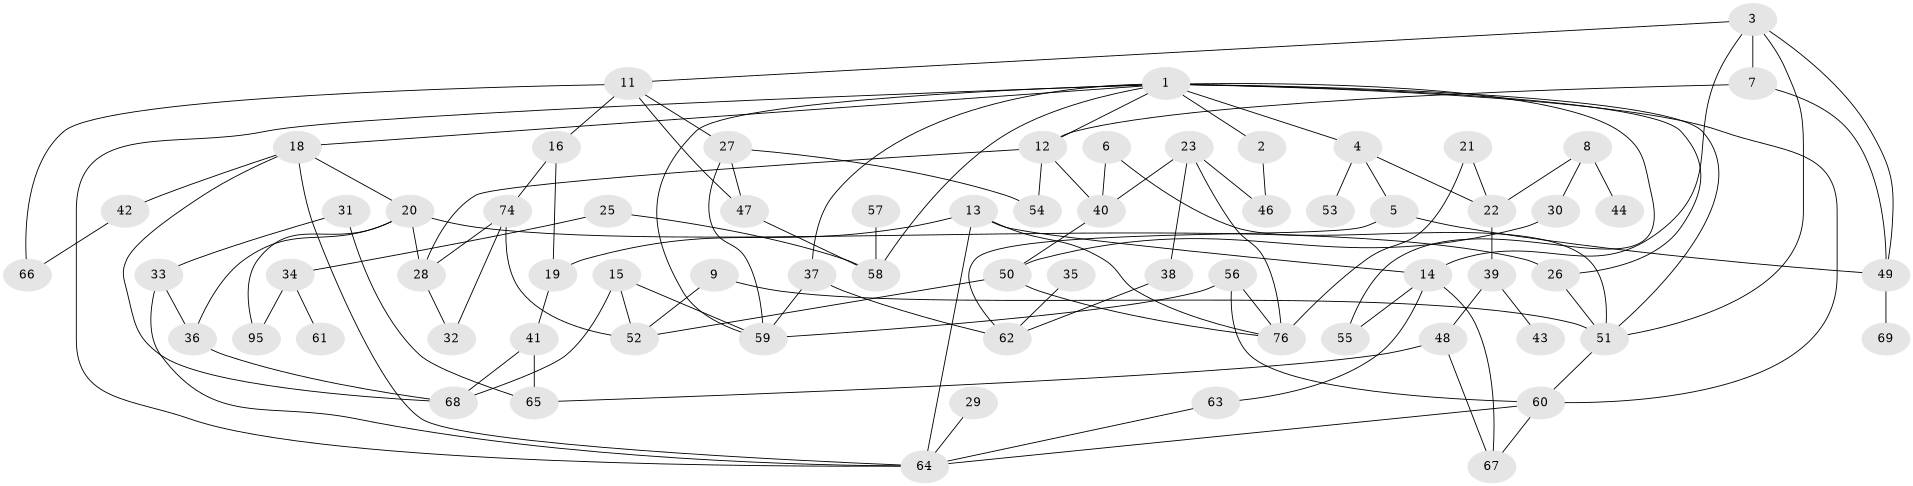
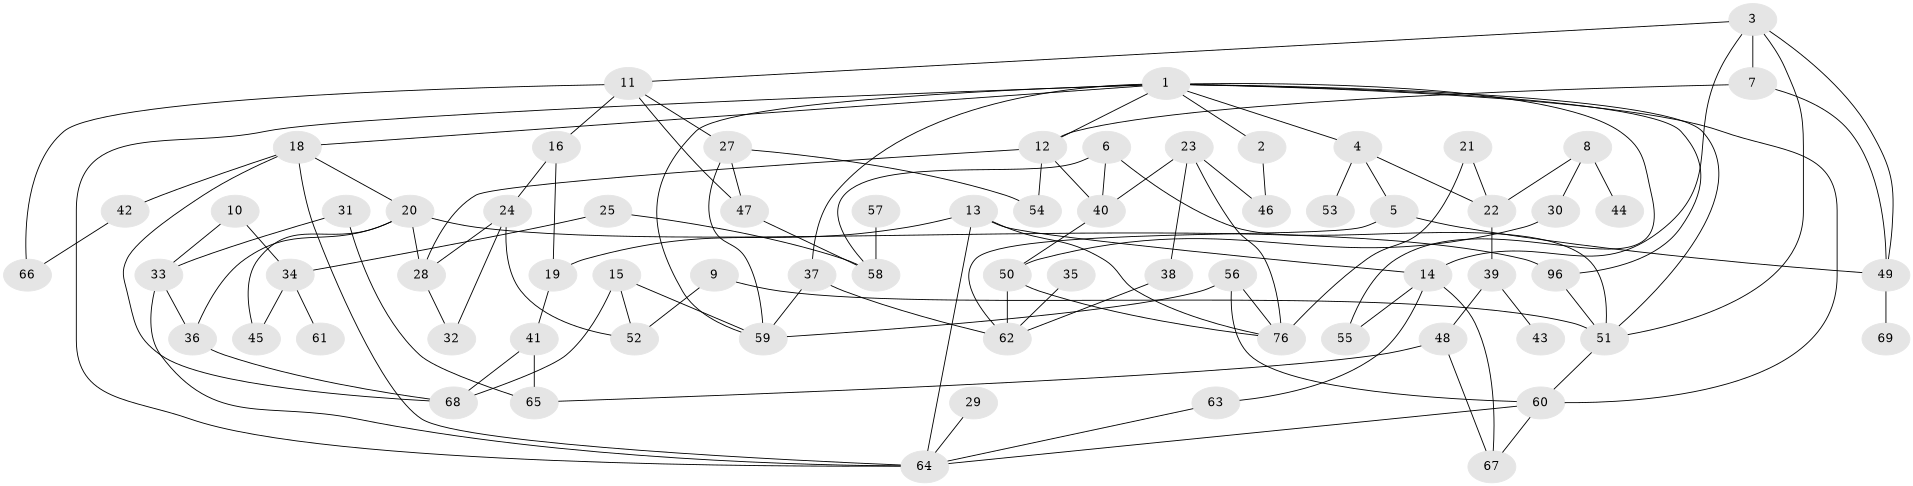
  graph {
    node [color=gray90 style=filled]
    edge [weight=1.0]
    1
    2
    4
    12
    18
-   26
+   26 [label=96]
    37
    51
    55
    58
    59
    60
    64
    46
    5
    22
    53
    40
    28
    54
    68
    20
    42
    62
    67
    3
    7
    11
    14
    49
    16
    27
    47
    66
    63
    69
    39
    6
    50
    8
    30
    44
    9
    52
+   10
    33
    34
    36
-   45 [label=95]
+   45
    61
    19
-   24 [label=74]
+   24
    32
    13
    n55 [label=76]
    41
    15
    65
    21
    43
    48
    23
    38
    25
    29
    31
    35
    56
    57
    1 -- 2
    1 -- 4
    1 -- 12
    1 -- 18
    1 -- 26
    1 -- 37
    1 -- 51
    1 -- 55
-   1 -- 58
+   6 -- 58
    1 -- 59
    1 -- 60
    1 -- 64
    2 -- 46
    4 -- 5
    4 -- 22
    4 -- 53
    12 -- 40
    12 -- 28
    12 -- 54
    18 -- 64
    18 -- 68
    18 -- 20
    18 -- 42
    26 -- 51
    37 -- 59
    37 -- 62
    51 -- 60
    60 -- 64
    60 -- 67
    5 -- 62
    5 -- 49
    22 -- 39 [weight=2.0]
    40 -- 50
    28 -- 32
    20 -- 26
    20 -- 28
    20 -- 36
    20 -- 45
    42 -- 66
    3 -- 51
    3 -- 7
    3 -- 11
    3 -- 14
    3 -- 49
    7 -- 12
    7 -- 49
    11 -- 16
    11 -- 27
    11 -- 47
    11 -- 66
    14 -- 55
    14 -- 67
    14 -- 63
    49 -- 69
    16 -- 19
    16 -- 24
    27 -- 59
    27 -- 54
    27 -- 47
    47 -- 58
    63 -- 64
    39 -- 43
    39 -- 48
    6 -- 51
    6 -- 40
-   50 -- 52
+   50 -- 62
    50 -- n55
    8 -- 22
    8 -- 30
    8 -- 44 [weight=2.0]
    30 -- 50
    9 -- 51
    9 -- 52
+   10 -- 33
+   10 -- 34
    33 -- 64
    33 -- 36
    34 -- 45
    34 -- 61
    36 -- 68
    19 -- 41
    24 -- 28
    24 -- 52
    24 -- 32
    13 -- 64
    13 -- 14
    13 -- 19
    13 -- n55
    41 -- 68
    41 -- 65
    15 -- 59
    15 -- 68
    15 -- 52
    21 -- 22
    21 -- n55
    48 -- 67
    48 -- 65
    23 -- 46
    23 -- 40
    23 -- n55
    23 -- 38
    38 -- 62
    25 -- 58
    25 -- 34
    29 -- 64
    31 -- 33
    31 -- 65
    35 -- 62
    56 -- 59
    56 -- 60
    56 -- n55
    57 -- 58
  }
